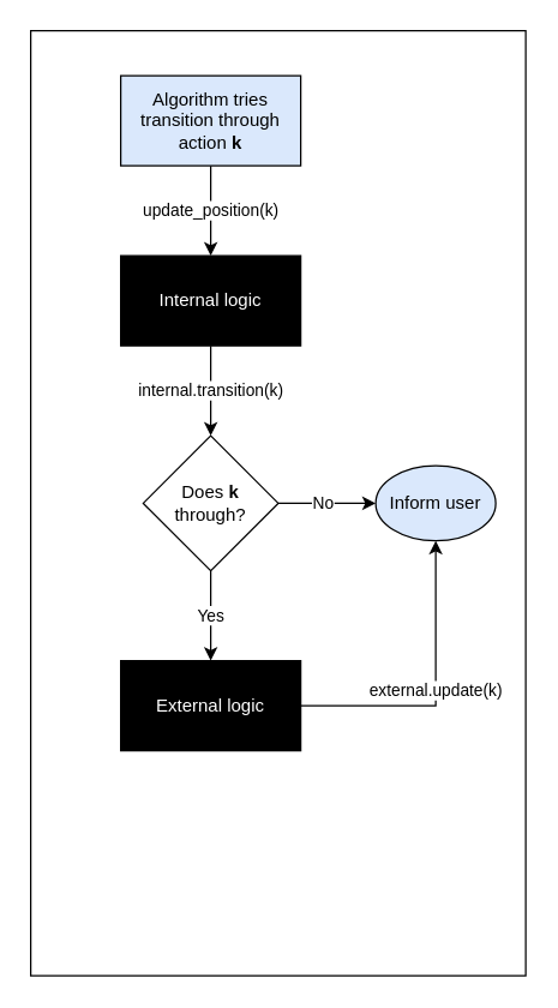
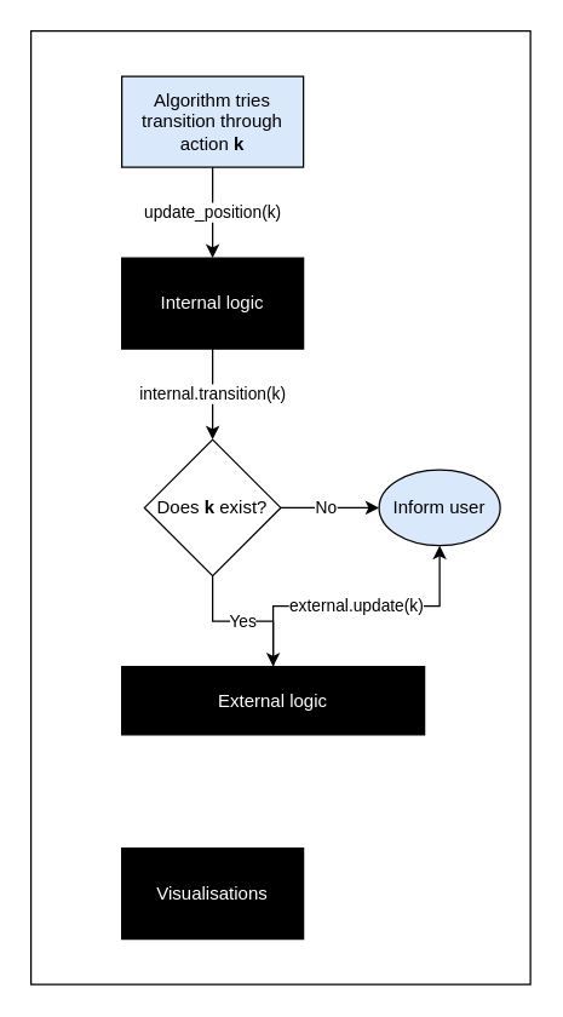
  <mxCell id="0" />
  <mxCell id="1" parent="0" />
  <mxCell id="2" value="" style="rounded=0;whiteSpace=wrap;html=1;fontColor=#000000;" parent="1" vertex="1"><mxGeometry x="20" y="20" width="330" height="630" as="geometry" /></mxCell>
  <mxCell id="3" value="&lt;font color=&quot;#000000&quot;&gt;update_position(k)&lt;/font&gt;" style="edgeStyle=orthogonalEdgeStyle;rounded=0;orthogonalLoop=1;jettySize=auto;html=1;entryX=0.5;entryY=0;entryDx=0;entryDy=0;strokeColor=#000000;fontColor=#FFFFFF;" parent="1" source="4" target="8" edge="1"><mxGeometry relative="1" as="geometry" /></mxCell>
  <mxCell id="4" value="Algorithm tries transition through action &lt;b&gt;k&lt;/b&gt;" style="rounded=0;whiteSpace=wrap;html=1;fillColor=#dae8fc;" parent="1" vertex="1"><mxGeometry x="80" y="50" width="120" height="60" as="geometry" /></mxCell>
  <mxCell id="5" value="external.update(k)" style="edgeStyle=orthogonalEdgeStyle;rounded=0;orthogonalLoop=1;jettySize=auto;html=1;strokeColor=#000000;fontColor=#000000;" parent="1" source="6" target="12" edge="1"><mxGeometry relative="1" as="geometry"><mxPoint x="140" y="550" as="targetPoint" /></mxGeometry></mxCell>
- <mxCell id="6" value="&lt;font color=&quot;#ffffff&quot;&gt;External logic&lt;/font&gt;" style="rounded=0;whiteSpace=wrap;html=1;fillColor=#000000;" parent="1" vertex="1"><mxGeometry x="80" y="440" width="120" height="60" as="geometry" /></mxCell>
+ <mxCell id="6" value="&lt;font color=&quot;#ffffff&quot;&gt;External logic&lt;/font&gt;" style="rounded=0;whiteSpace=wrap;html=1;fillColor=#000000;" parent="1" vertex="1"><mxGeometry x="80" y="440" width="200" height="45" as="geometry" /></mxCell>
  <mxCell id="7" value="internal.transition(k)" style="edgeStyle=orthogonalEdgeStyle;rounded=0;orthogonalLoop=1;jettySize=auto;html=1;entryX=0.5;entryY=0;entryDx=0;entryDy=0;strokeColor=#000000;fontColor=#000000;" parent="1" source="8" target="11" edge="1"><mxGeometry relative="1" as="geometry"><Array as="points"><mxPoint x="140" y="240" /><mxPoint x="140" y="240" /></Array></mxGeometry></mxCell>
  <mxCell id="8" value="&lt;font color=&quot;#ffffff&quot;&gt;Internal logic&lt;/font&gt;" style="rounded=0;whiteSpace=wrap;html=1;fillColor=#000000;" parent="1" vertex="1"><mxGeometry x="80" y="170" width="120" height="60" as="geometry" /></mxCell>
  <mxCell id="9" value="No" style="edgeStyle=orthogonalEdgeStyle;rounded=0;orthogonalLoop=1;jettySize=auto;html=1;entryX=0;entryY=0.5;entryDx=0;entryDy=0;strokeColor=#000000;fontColor=#000000;" parent="1" source="11" target="12" edge="1"><mxGeometry x="-0.091" relative="1" as="geometry"><mxPoint as="offset" /></mxGeometry></mxCell>
  <mxCell id="10" value="Yes" style="edgeStyle=orthogonalEdgeStyle;rounded=0;orthogonalLoop=1;jettySize=auto;html=1;entryX=0.5;entryY=0;entryDx=0;entryDy=0;strokeColor=#000000;fontColor=#000000;" parent="1" source="11" target="6" edge="1"><mxGeometry relative="1" as="geometry"><mxPoint x="140" y="420" as="targetPoint" /></mxGeometry></mxCell>
- <mxCell id="11" value="Does &lt;b&gt;k &lt;/b&gt;through?" style="rhombus;whiteSpace=wrap;html=1;fontColor=#000000;" parent="1" vertex="1"><mxGeometry x="95" y="290" width="90" height="90" as="geometry" /></mxCell>
+ <mxCell id="11" value="Does &lt;b&gt;k &lt;/b&gt;exist?" style="rhombus;whiteSpace=wrap;html=1;fontColor=#000000;" parent="1" vertex="1"><mxGeometry x="95" y="290" width="90" height="90" as="geometry" /></mxCell>
  <mxCell id="12" value="Inform user" style="ellipse;whiteSpace=wrap;html=1;fontColor=#000000;fillColor=#dae8fc;" parent="1" vertex="1"><mxGeometry x="250" y="310" width="80" height="50" as="geometry" /></mxCell>
+ <mxCell id="13" value="&lt;font color=&quot;#ffffff&quot;&gt;Visualisations&lt;/font&gt;" style="rounded=0;whiteSpace=wrap;html=1;fontColor=#000000;fillColor=#000000;" parent="1" vertex="1"><mxGeometry x="80" y="560" width="120" height="60" as="geometry" /></mxCell>
